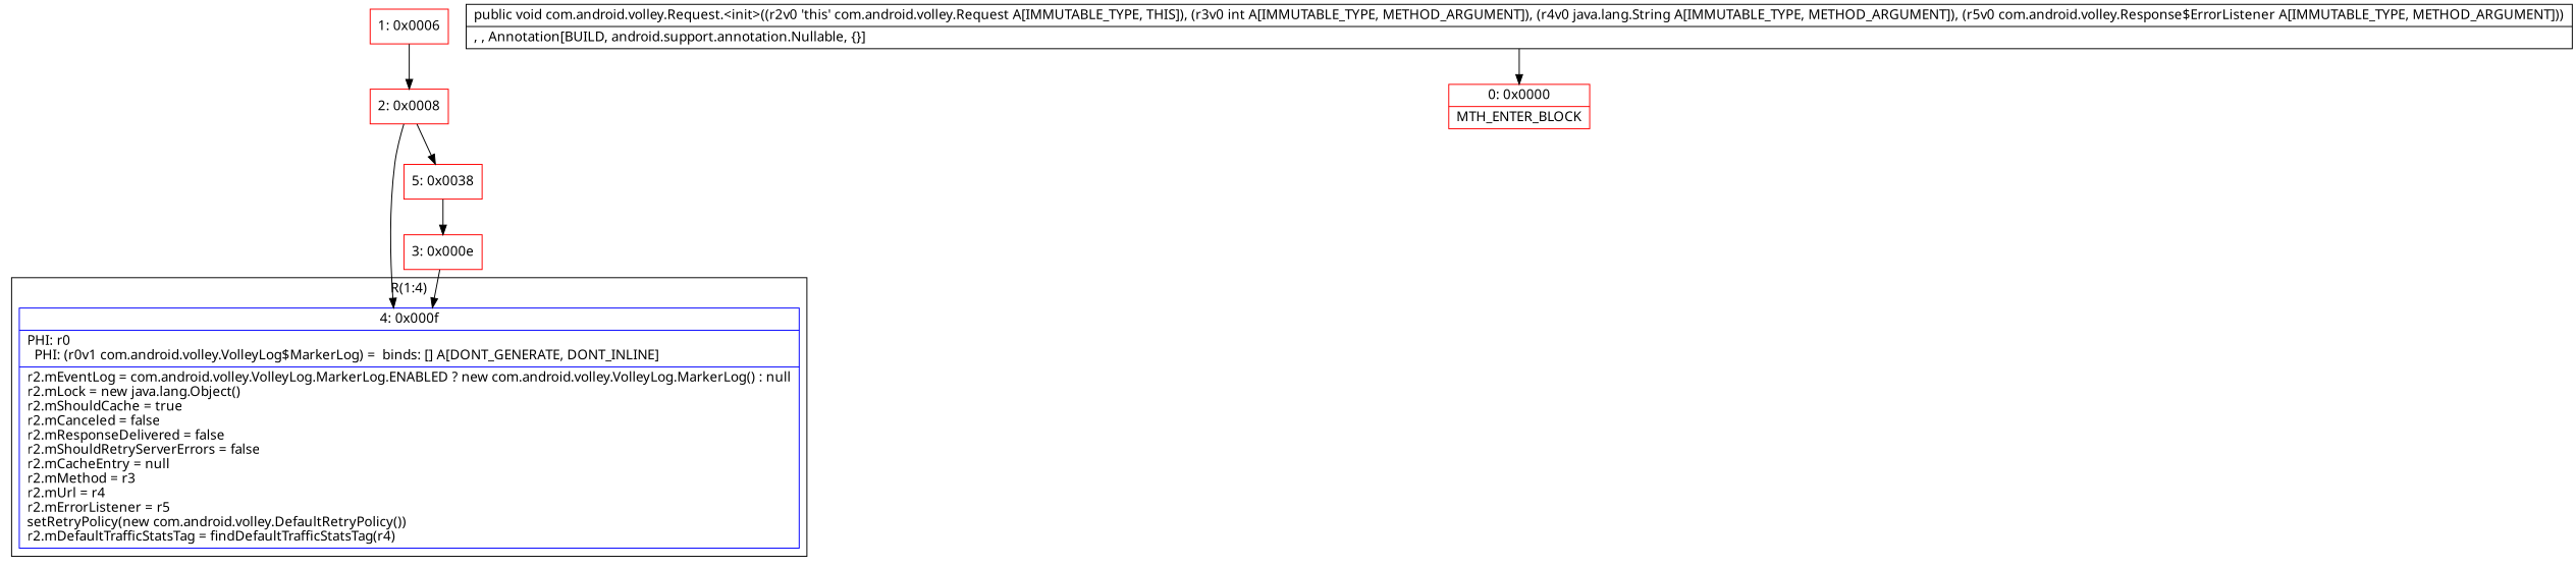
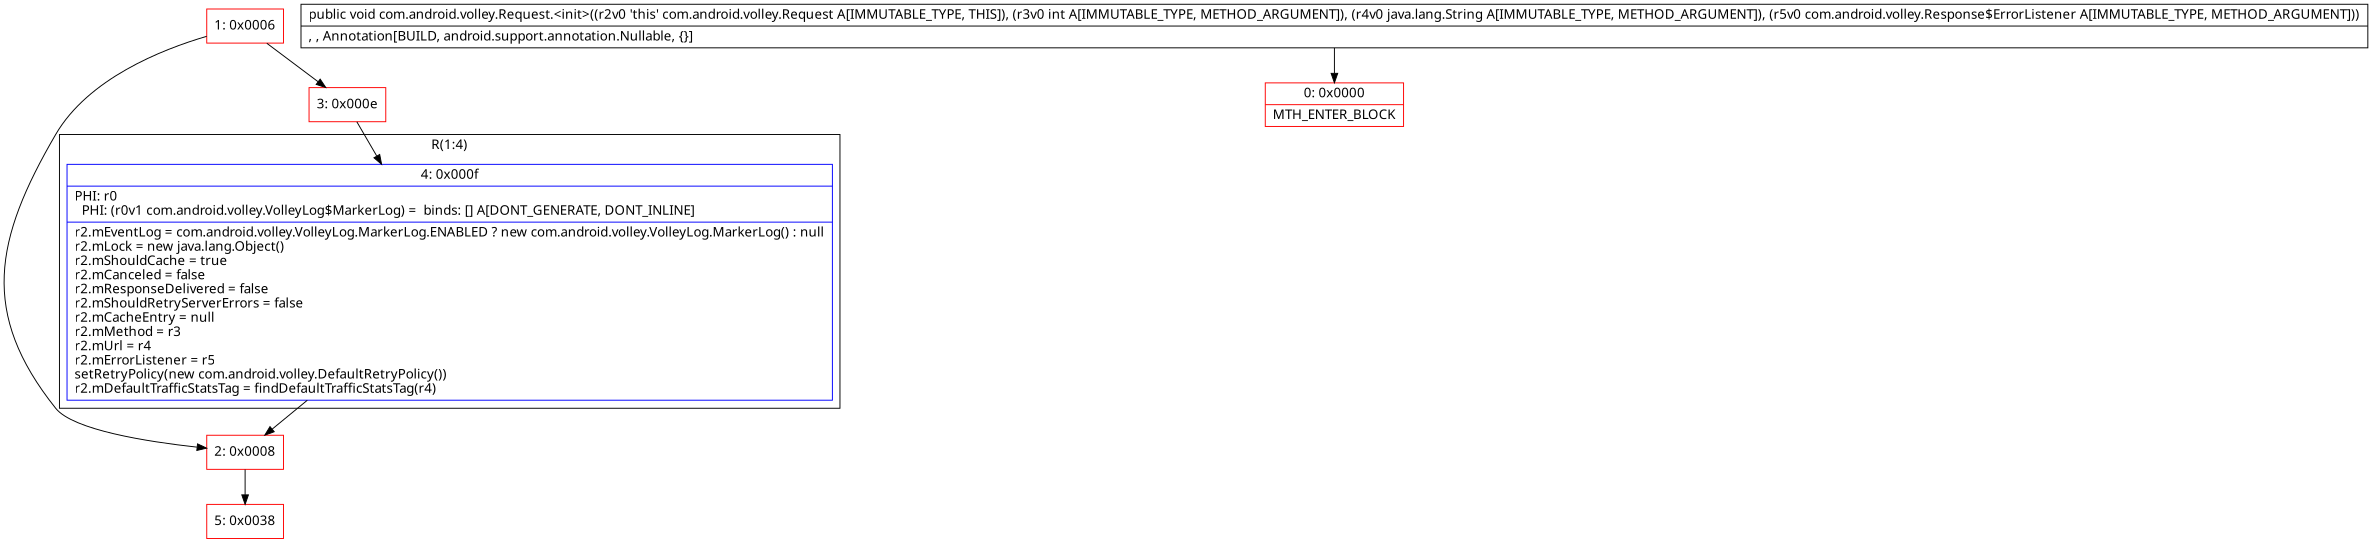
  digraph {
    fontname="Noto Sans"
    node [color=red fontname="Noto Sans" shape=record]
    edge [fontname="Noto Sans"]
    n1 [color=blue label="{4\:\ 0x000f|PHI: r0 \l  PHI: (r0v1 com.android.volley.VolleyLog$MarkerLog) =  binds: [] A[DONT_GENERATE, DONT_INLINE]\l|r2.mEventLog = com.android.volley.VolleyLog.MarkerLog.ENABLED ? new com.android.volley.VolleyLog.MarkerLog() : null\lr2.mLock = new java.lang.Object()\lr2.mShouldCache = true\lr2.mCanceled = false\lr2.mResponseDelivered = false\lr2.mShouldRetryServerErrors = false\lr2.mCacheEntry = null\lr2.mMethod = r3\lr2.mUrl = r4\lr2.mErrorListener = r5\lsetRetryPolicy(new com.android.volley.DefaultRetryPolicy())\lr2.mDefaultTrafficStatsTag = findDefaultTrafficStatsTag(r4)\l}"]
    n2 [label="{5\:\ 0x0038}"]
    n3 [label="{0\:\ 0x0000|MTH_ENTER_BLOCK\l}"]
    n4 [label="{1\:\ 0x0006}"]
    n5 [label="{2\:\ 0x0008}"]
    n6 [label="{3\:\ 0x000e}"]
    n7 [label="{public void com.android.volley.Request.\<init\>((r2v0 'this' com.android.volley.Request A[IMMUTABLE_TYPE, THIS]), (r3v0 int A[IMMUTABLE_TYPE, METHOD_ARGUMENT]), (r4v0 java.lang.String A[IMMUTABLE_TYPE, METHOD_ARGUMENT]), (r5v0 com.android.volley.Response$ErrorListener A[IMMUTABLE_TYPE, METHOD_ARGUMENT]))  | , , Annotation[BUILD, android.support.annotation.Nullable, \{\}]\l}" color=""]
    subgraph cluster_1 {
      label="R(1:4)"
      n1
    }
    n4 -> n5
-   n2 -> n6
-   n5 -> n1
+   n4 -> n6
+   n1 -> n5
    n5 -> n2
    n6 -> n1
    n7 -> n3
  }
